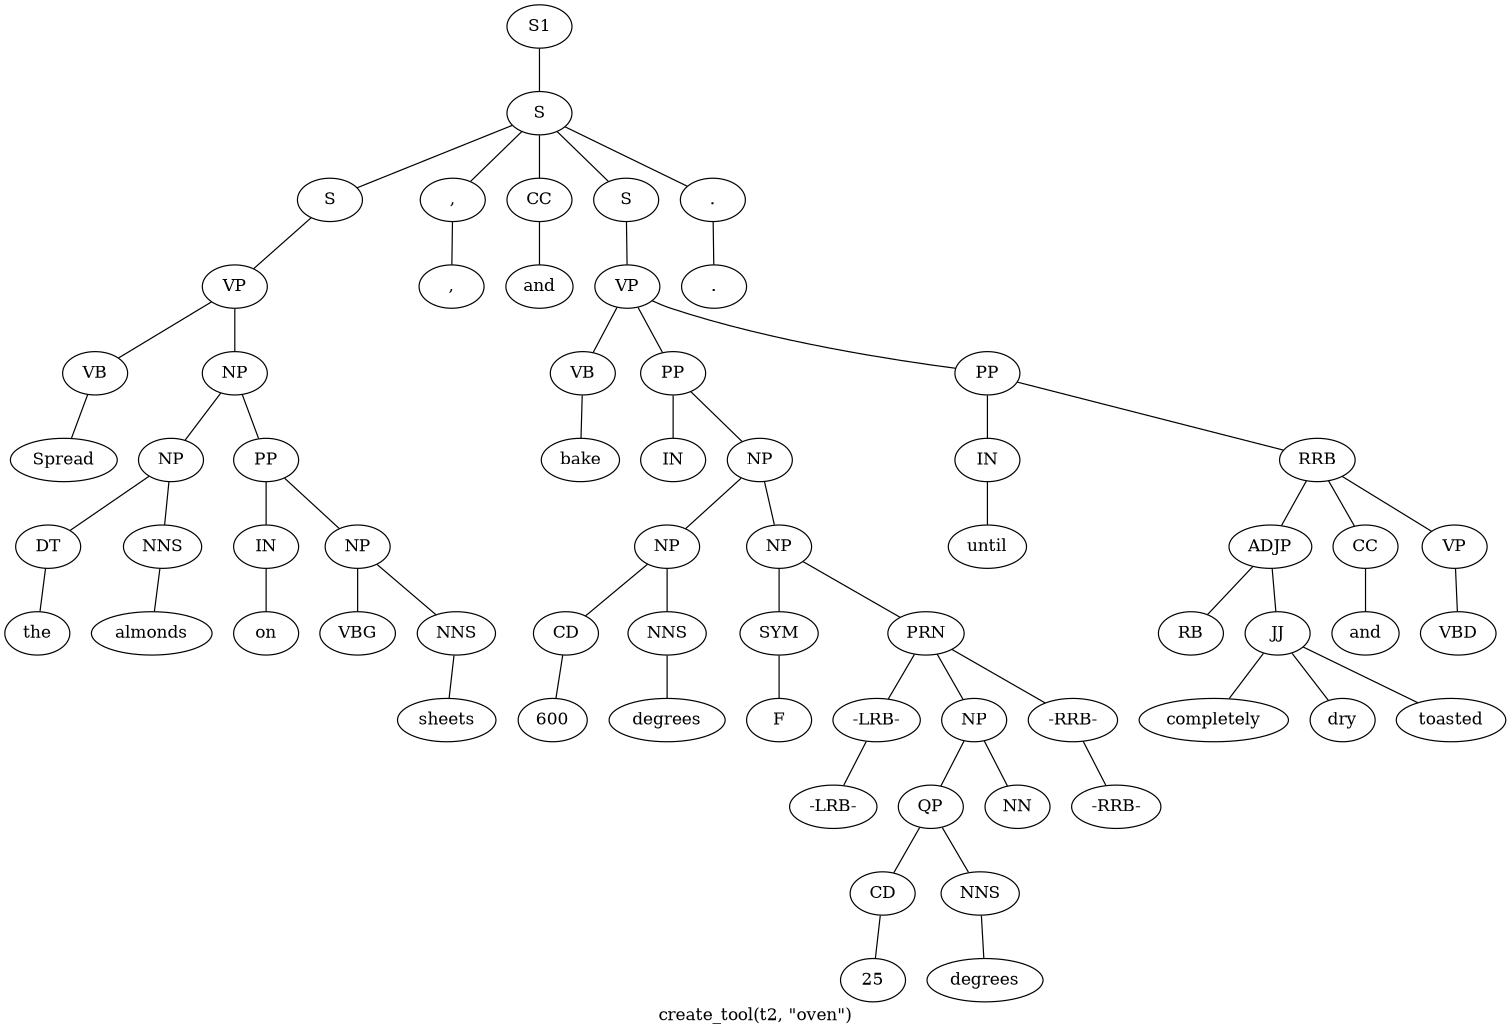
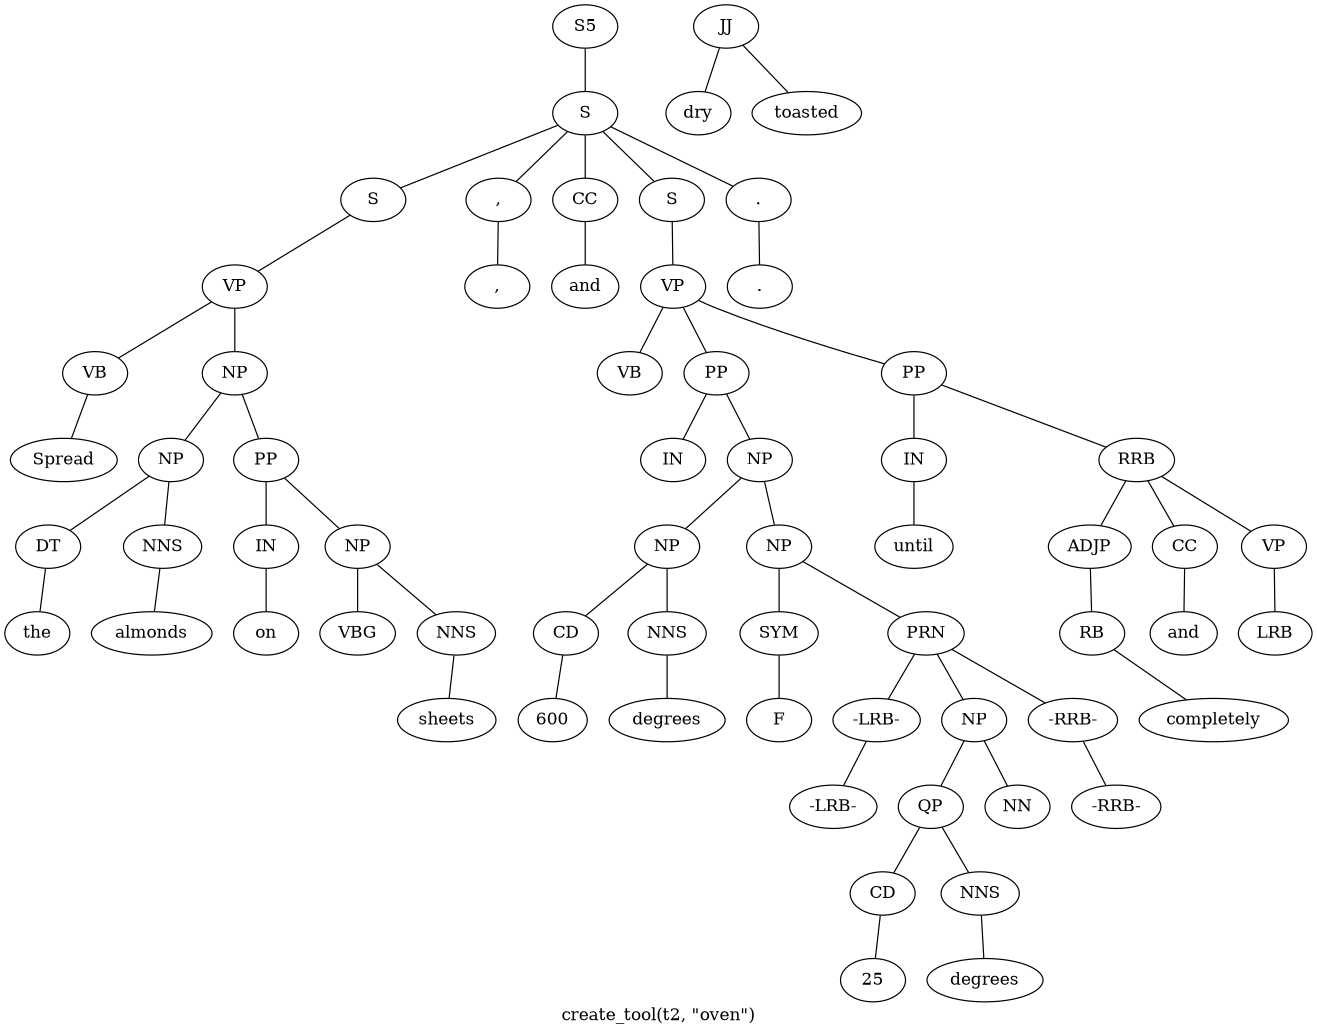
  graph {
    label="create_tool(t2, \"oven\")"
-   n1 [label=S1]
+   n1 [label=S5]
    n2 [label=S]
    n3 [label=S]
    n4 [label=","]
    n5 [label=CC]
    n6 [label=S]
    n7 [label="."]
    n8 [label=VP]
    n9 [label=","]
    n10 [label=and]
    n11 [label=VP]
    n12 [label="."]
    n13 [label=VB]
    n14 [label=NP]
    n15 [label=Spread]
    n16 [label=NP]
    n17 [label=PP]
    n18 [label=DT]
    n19 [label=NNS]
    n20 [label=IN]
    n21 [label=NP]
    n22 [label=the]
    n23 [label=almonds]
    n24 [label=on]
    n25 [label=VBG]
    n26 [label=NNS]
    n27 [label=sheets]
    n28 [label=VB]
    n29 [label=PP]
    n30 [label=PP]
-   n31 [label=bake]
    n32 [label=IN]
    n33 [label=NP]
    n34 [label=IN]
    n35 [label=RRB]
    n36 [label=NP]
    n37 [label=NP]
    n38 [label=CD]
    n39 [label=NNS]
    n40 [label=SYM]
    n41 [label=PRN]
    n42 [label=600]
    n43 [label=degrees]
    n44 [label=F]
    n45 [label="-LRB-"]
    n46 [label=NP]
    n47 [label="-RRB-"]
    n48 [label="-LRB-"]
    n49 [label=QP]
    n50 [label=NN]
    n51 [label="-RRB-"]
    n52 [label=CD]
    n53 [label=NNS]
    n54 [label=25]
    n55 [label=degrees]
    n56 [label=until]
    n57 [label=ADJP]
    n58 [label=CC]
    n59 [label=VP]
    n60 [label=RB]
    n61 [label=JJ]
    n62 [label=and]
-   n63 [label=VBD]
+   n63 [label=LRB]
    n64 [label=completely]
    n65 [label=dry]
    n66 [label=toasted]
    n1 -- n2
    n2 -- n3
    n2 -- n4
    n2 -- n5
    n2 -- n6
    n2 -- n7
    n3 -- n8
    n4 -- n9
    n5 -- n10
    n6 -- n11
    n7 -- n12
    n8 -- n13
    n8 -- n14
    n11 -- n28
    n11 -- n29
    n11 -- n30
    n13 -- n15
    n14 -- n16
    n14 -- n17
    n16 -- n18
    n16 -- n19
    n17 -- n20
    n17 -- n21
    n18 -- n22
    n19 -- n23
    n20 -- n24
    n21 -- n25
    n21 -- n26
    n26 -- n27
-   n28 -- n31
    n29 -- n32
    n29 -- n33
    n30 -- n34
    n30 -- n35
    n33 -- n36
    n33 -- n37
    n34 -- n56
    n35 -- n57
    n35 -- n58
    n35 -- n59
    n36 -- n38
    n36 -- n39
    n37 -- n40
    n37 -- n41
    n38 -- n42
    n39 -- n43
    n40 -- n44
    n41 -- n45
    n41 -- n46
    n41 -- n47
    n45 -- n48
    n46 -- n49
    n46 -- n50
    n47 -- n51
    n49 -- n52
    n49 -- n53
    n52 -- n54
    n53 -- n55
    n57 -- n60
-   n57 -- n61
    n58 -- n62
    n59 -- n63
-   n61 -- n64
+   n60 -- n64
    n61 -- n65
    n61 -- n66
  }
